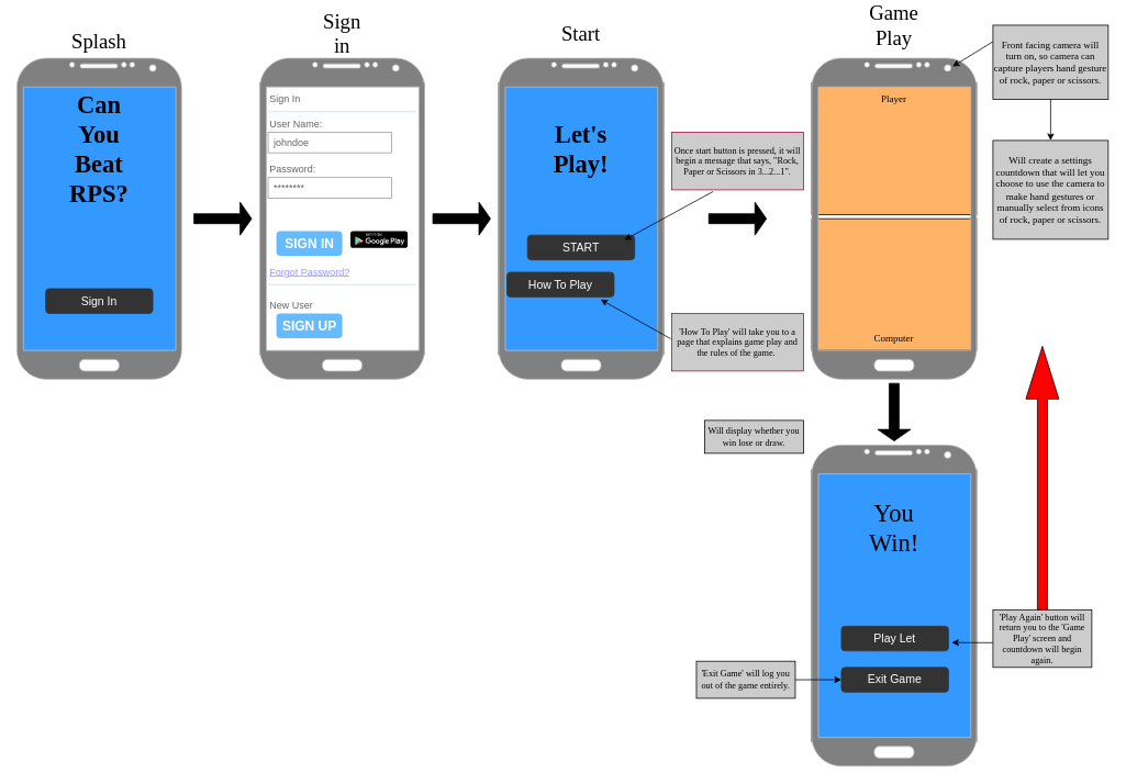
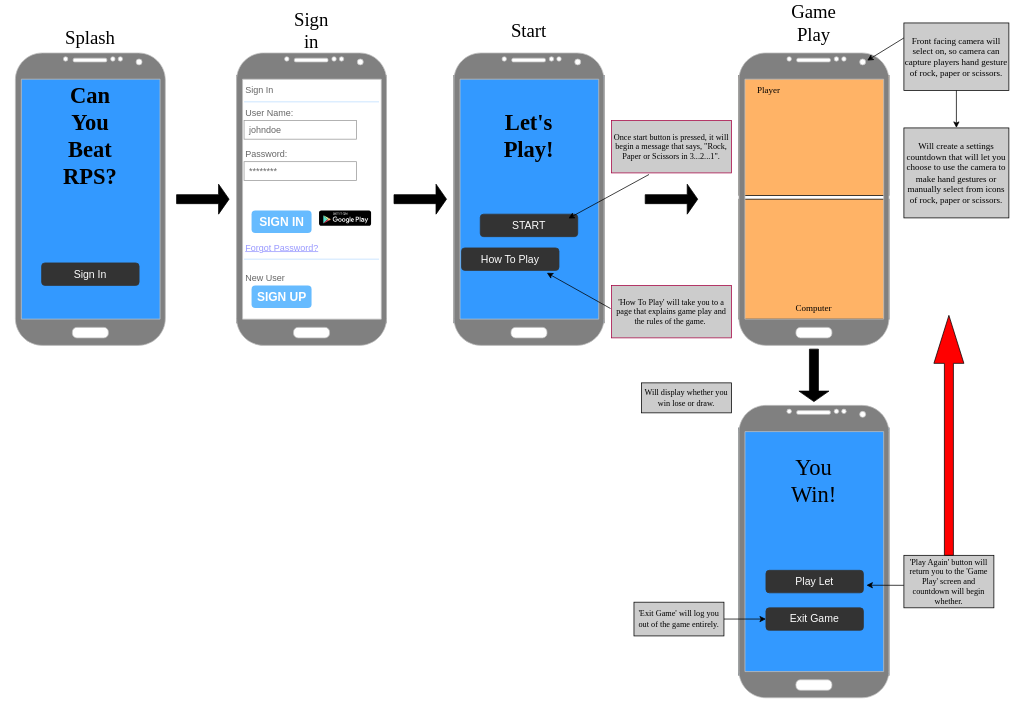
  <mxCell id="0" />
  <mxCell id="1" parent="0" />
  <mxCell id="2" value="" style="rounded=0;whiteSpace=wrap;html=1;labelBackgroundColor=none;fillColor=#3399FF;fontFamily=Verdana;fontSize=25;" vertex="1" parent="1"><mxGeometry x="985" y="570" width="200" height="330" as="geometry" /></mxCell>
  <mxCell id="3" value="" style="rounded=0;whiteSpace=wrap;html=1;labelBackgroundColor=none;fillColor=#FFB366;fontFamily=Verdana;fontSize=25;fontColor=#000000;" parent="1" vertex="1"><mxGeometry x="985" y="265" width="200" height="160" as="geometry" /></mxCell>
  <mxCell id="4" value="" style="rounded=0;whiteSpace=wrap;html=1;labelBackgroundColor=none;fillColor=#FFB366;fontFamily=Verdana;fontSize=25;fontColor=#000000;" parent="1" vertex="1"><mxGeometry x="985" y="100" width="200" height="160" as="geometry" /></mxCell>
  <mxCell id="5" value="" style="rounded=0;whiteSpace=wrap;html=1;labelBackgroundColor=none;fillColor=#3399FF;fontFamily=Verdana;fontSize=25;" parent="1" vertex="1"><mxGeometry x="605" y="100" width="200" height="330" as="geometry" /></mxCell>
  <mxCell id="6" value="" style="rounded=0;whiteSpace=wrap;html=1;labelBackgroundColor=none;fillColor=#3399FF;fontFamily=Comic Sans MS;fontSize=30;" parent="1" vertex="1"><mxGeometry x="25" y="100" width="190" height="330" as="geometry" /></mxCell>
  <mxCell id="7" value="" style="strokeWidth=1;shadow=0;dashed=0;align=center;html=1;shape=mxgraph.mockup.forms.rrect;rSize=0;strokeColor=#999999;fillColor=#ffffff;" parent="1" vertex="1"><mxGeometry x="315" y="100" width="200" height="330" as="geometry" /></mxCell>
  <mxCell id="8" value="Sign In" style="strokeWidth=1;shadow=0;dashed=0;align=center;html=1;shape=mxgraph.mockup.forms.anchor;fontSize=12;fontColor=#666666;align=left;resizeWidth=1;spacingLeft=0;" parent="7" vertex="1"><mxGeometry width="100" height="20" relative="1" as="geometry"><mxPoint x="10" y="10" as="offset" /></mxGeometry></mxCell>
  <mxCell id="9" value="" style="shape=line;strokeColor=#ddeeff;strokeWidth=2;html=1;resizeWidth=1;" parent="7" vertex="1"><mxGeometry width="180" height="10" relative="1" as="geometry"><mxPoint x="10" y="30" as="offset" /></mxGeometry></mxCell>
  <mxCell id="10" value="User Name:" style="strokeWidth=1;shadow=0;dashed=0;align=center;html=1;shape=mxgraph.mockup.forms.anchor;fontSize=12;fontColor=#666666;align=left;resizeWidth=1;spacingLeft=0;" parent="7" vertex="1"><mxGeometry width="100" height="20" relative="1" as="geometry"><mxPoint x="10" y="40" as="offset" /></mxGeometry></mxCell>
  <mxCell id="11" value="johndoe" style="strokeWidth=1;shadow=0;dashed=0;align=center;html=1;shape=mxgraph.mockup.forms.rrect;rSize=0;strokeColor=#999999;fontColor=#666666;align=left;spacingLeft=5;resizeWidth=1;" parent="7" vertex="1"><mxGeometry width="150" height="25" relative="1" as="geometry"><mxPoint x="10" y="60" as="offset" /></mxGeometry></mxCell>
  <mxCell id="12" value="Password:" style="strokeWidth=1;shadow=0;dashed=0;align=center;html=1;shape=mxgraph.mockup.forms.anchor;fontSize=12;fontColor=#666666;align=left;resizeWidth=1;spacingLeft=0;" parent="7" vertex="1"><mxGeometry width="100" height="20" relative="1" as="geometry"><mxPoint x="10" y="95" as="offset" /></mxGeometry></mxCell>
  <mxCell id="13" value="********" style="strokeWidth=1;shadow=0;dashed=0;align=center;html=1;shape=mxgraph.mockup.forms.rrect;rSize=0;strokeColor=#999999;fontColor=#666666;align=left;spacingLeft=5;resizeWidth=1;" parent="7" vertex="1"><mxGeometry width="150" height="25" relative="1" as="geometry"><mxPoint x="10" y="115" as="offset" /></mxGeometry></mxCell>
  <mxCell id="14" value="SIGN IN" style="strokeWidth=1;shadow=0;dashed=0;align=center;html=1;shape=mxgraph.mockup.forms.rrect;rSize=5;strokeColor=none;fontColor=#ffffff;fillColor=#66bbff;fontSize=16;fontStyle=1;" parent="7" vertex="1"><mxGeometry y="1" width="80" height="30" relative="1" as="geometry"><mxPoint x="20" y="-150" as="offset" /></mxGeometry></mxCell>
  <mxCell id="15" value="Forgot Password?" style="strokeWidth=1;shadow=0;dashed=0;align=center;html=1;shape=mxgraph.mockup.forms.anchor;fontSize=12;fontColor=#9999ff;align=left;spacingLeft=0;fontStyle=4;resizeWidth=1;" parent="7" vertex="1"><mxGeometry y="1" width="150" height="20" relative="1" as="geometry"><mxPoint x="10" y="-110" as="offset" /></mxGeometry></mxCell>
  <mxCell id="16" value="" style="shape=line;strokeColor=#ddeeff;strokeWidth=2;html=1;resizeWidth=1;" parent="7" vertex="1"><mxGeometry y="1" width="180" height="10" relative="1" as="geometry"><mxPoint x="10" y="-90" as="offset" /></mxGeometry></mxCell>
  <mxCell id="17" value="New User" style="strokeWidth=1;shadow=0;dashed=0;align=center;html=1;shape=mxgraph.mockup.forms.anchor;fontSize=12;fontColor=#666666;align=left;spacingLeft=0;resizeWidth=1;" parent="7" vertex="1"><mxGeometry y="1" width="150" height="20" relative="1" as="geometry"><mxPoint x="10" y="-70" as="offset" /></mxGeometry></mxCell>
  <mxCell id="18" value="SIGN UP" style="strokeWidth=1;shadow=0;dashed=0;align=center;html=1;shape=mxgraph.mockup.forms.rrect;rSize=5;strokeColor=none;fontColor=#ffffff;fillColor=#66bbff;fontSize=16;fontStyle=1;" parent="7" vertex="1"><mxGeometry y="1" width="80" height="30" relative="1" as="geometry"><mxPoint x="20" y="-50" as="offset" /></mxGeometry></mxCell>
  <mxCell id="19" value="" style="dashed=0;outlineConnect=0;html=1;align=center;labelPosition=center;verticalLabelPosition=bottom;verticalAlign=top;shape=mxgraph.webicons.google_play;fillColor=#000000;labelBackgroundColor=none;fontFamily=Verdana;fontSize=25;" parent="7" vertex="1"><mxGeometry x="110" y="180" width="69.4" height="20.6" as="geometry" /></mxCell>
  <mxCell id="20" value="" style="verticalLabelPosition=bottom;verticalAlign=top;html=1;shadow=0;dashed=0;strokeWidth=1;shape=mxgraph.android.phone2;strokeColor=#c0c0c0;fillColor=#808080;" parent="1" vertex="1"><mxGeometry x="20" y="70" width="200" height="390" as="geometry" /></mxCell>
  <mxCell id="21" value="" style="verticalLabelPosition=bottom;verticalAlign=top;html=1;shadow=0;dashed=0;strokeWidth=1;shape=mxgraph.android.phone2;strokeColor=#c0c0c0;fillColor=#808080;" parent="1" vertex="1"><mxGeometry x="315" y="70" width="200" height="390" as="geometry" /></mxCell>
  <mxCell id="22" value="Can You Beat RPS?" style="text;html=1;strokeColor=none;fillColor=none;align=center;verticalAlign=middle;whiteSpace=wrap;rounded=0;fontFamily=Comic Sans MS;fontStyle=1;fontSize=30;labelBackgroundColor=none;" parent="1" vertex="1"><mxGeometry x="100" y="170" width="40" height="20" as="geometry" /></mxCell>
  <mxCell id="23" value="" style="shape=image;html=1;verticalAlign=top;verticalLabelPosition=bottom;labelBackgroundColor=#ffffff;imageAspect=0;aspect=fixed;image=https://cdn2.iconfinder.com/data/icons/font-awesome/1792/hand-rock-o-128.png;fillColor=#3399FF;fontFamily=Comic Sans MS;fontSize=30;" parent="1" vertex="1"><mxGeometry x="35" y="260" width="50" height="50" as="geometry" /></mxCell>
  <mxCell id="24" value="" style="shape=image;html=1;verticalAlign=top;verticalLabelPosition=bottom;labelBackgroundColor=#ffffff;imageAspect=0;aspect=fixed;image=https://cdn2.iconfinder.com/data/icons/font-awesome/1792/hand-stop-o-128.png;fillColor=#3399FF;fontFamily=Comic Sans MS;fontSize=30;" parent="1" vertex="1"><mxGeometry x="95" y="260" width="50" height="50" as="geometry" /></mxCell>
  <mxCell id="25" value="" style="shape=image;html=1;verticalAlign=top;verticalLabelPosition=bottom;labelBackgroundColor=#ffffff;imageAspect=0;aspect=fixed;image=https://cdn2.iconfinder.com/data/icons/font-awesome/1792/hand-scissors-o-128.png;fillColor=#3399FF;fontFamily=Comic Sans MS;fontSize=30;" parent="1" vertex="1"><mxGeometry x="155" y="260" width="50" height="50" as="geometry" /></mxCell>
  <mxCell id="26" value="&lt;font style=&quot;font-size: 14px&quot; color=&quot;#ffffff&quot;&gt;Sign In&lt;/font&gt;" style="rounded=1;html=1;shadow=0;dashed=0;whiteSpace=wrap;fontSize=10;fillColor=#333333;align=center;strokeColor=#333333;fontColor=#666666;labelBackgroundColor=none;" parent="1" vertex="1"><mxGeometry x="55" y="350" width="130" height="30" as="geometry" /></mxCell>
  <mxCell id="27" value="Splash" style="text;html=1;strokeColor=none;fillColor=none;align=center;verticalAlign=middle;whiteSpace=wrap;rounded=0;labelBackgroundColor=none;fontFamily=Verdana;fontSize=25;" parent="1" vertex="1"><mxGeometry x="100" y="40" width="40" height="20" as="geometry" /></mxCell>
  <mxCell id="28" value="Sign in" style="text;html=1;strokeColor=none;fillColor=none;align=center;verticalAlign=middle;whiteSpace=wrap;rounded=0;labelBackgroundColor=none;fontFamily=Verdana;fontSize=25;" parent="1" vertex="1"><mxGeometry x="395" y="30" width="40" height="20" as="geometry" /></mxCell>
  <mxCell id="29" value="" style="verticalLabelPosition=bottom;verticalAlign=top;html=1;shadow=0;dashed=0;strokeWidth=1;shape=mxgraph.android.phone2;strokeColor=#c0c0c0;fillColor=#808080;" parent="1" vertex="1"><mxGeometry x="605" y="70" width="200" height="390" as="geometry" /></mxCell>
  <mxCell id="30" value="" style="shape=singleArrow;whiteSpace=wrap;html=1;labelBackgroundColor=none;fillColor=#000000;fontFamily=Verdana;fontSize=25;" parent="1" vertex="1"><mxGeometry x="235" y="245" width="70" height="40" as="geometry" /></mxCell>
  <mxCell id="31" value="" style="shape=singleArrow;whiteSpace=wrap;html=1;labelBackgroundColor=none;fillColor=#000000;fontFamily=Verdana;fontSize=25;" parent="1" vertex="1"><mxGeometry x="525" y="245" width="70" height="40" as="geometry" /></mxCell>
  <mxCell id="32" value="&lt;font style=&quot;font-size: 14px&quot; color=&quot;#ffffff&quot;&gt;START&lt;/font&gt;" style="rounded=1;html=1;shadow=0;dashed=0;whiteSpace=wrap;fontSize=10;fillColor=#333333;align=center;strokeColor=#333333;fontColor=#666666;labelBackgroundColor=none;" parent="1" vertex="1"><mxGeometry x="640" y="285" width="130" height="30" as="geometry" /></mxCell>
  <mxCell id="33" value="Let's Play!" style="text;html=1;strokeColor=none;fillColor=none;align=center;verticalAlign=middle;whiteSpace=wrap;rounded=0;labelBackgroundColor=none;fontFamily=Comic Sans MS;fontSize=30;fontStyle=1" parent="1" vertex="1"><mxGeometry x="685" y="170" width="40" height="20" as="geometry" /></mxCell>
  <mxCell id="34" value="" style="verticalLabelPosition=bottom;verticalAlign=top;html=1;shadow=0;dashed=0;strokeWidth=1;shape=mxgraph.android.phone2;strokeColor=#c0c0c0;fillColor=#808080;" parent="1" vertex="1"><mxGeometry x="985" y="70" width="200" height="390" as="geometry" /></mxCell>
  <mxCell id="35" value="" style="shape=singleArrow;whiteSpace=wrap;html=1;labelBackgroundColor=none;fillColor=#000000;fontFamily=Verdana;fontSize=25;" parent="1" vertex="1"><mxGeometry x="860" y="245" width="70" height="40" as="geometry" /></mxCell>
  <mxCell id="36" value="Start" style="text;html=1;strokeColor=none;fillColor=none;align=center;verticalAlign=middle;whiteSpace=wrap;rounded=0;labelBackgroundColor=none;fontFamily=Verdana;fontSize=25;" parent="1" vertex="1"><mxGeometry x="685" y="30" width="40" height="20" as="geometry" /></mxCell>
  <mxCell id="37" value="Once start button is pressed, it will begin a message that says, &quot;Rock, Paper or Scissors in 3...2...1&quot;." style="rounded=0;whiteSpace=wrap;html=1;labelBackgroundColor=none;fillColor=#CCCCCC;fontFamily=Verdana;fontSize=11;strokeColor=#A50040;fontColor=#000000;" parent="1" vertex="1"><mxGeometry x="815" y="160" width="160" height="70" as="geometry" /></mxCell>
  <mxCell id="38" value="&lt;font style=&quot;font-size: 14px&quot; color=&quot;#ffffff&quot;&gt;How To Play&lt;/font&gt;" style="rounded=1;html=1;shadow=0;dashed=0;whiteSpace=wrap;fontSize=10;fillColor=#333333;align=center;strokeColor=#333333;fontColor=#666666;labelBackgroundColor=none;" parent="1" vertex="1"><mxGeometry x="615" y="330" width="130" height="30" as="geometry" /></mxCell>
  <mxCell id="39" value="" style="endArrow=classic;html=1;fontFamily=Verdana;fontSize=11;fontColor=#000000;exitX=0.313;exitY=1.03;exitDx=0;exitDy=0;exitPerimeter=0;entryX=0.904;entryY=0.192;entryDx=0;entryDy=0;entryPerimeter=0;" parent="1" source="37" target="32" edge="1"><mxGeometry width="50" height="50" relative="1" as="geometry"><mxPoint x="785" y="270" as="sourcePoint" /><mxPoint x="835" y="220" as="targetPoint" /></mxGeometry></mxCell>
  <mxCell id="40" value="'How To Play' will take you to a page that explains game play and the rules of the game.&amp;nbsp;" style="rounded=0;whiteSpace=wrap;html=1;labelBackgroundColor=none;fillColor=#CCCCCC;fontFamily=Verdana;fontSize=11;strokeColor=#A50040;fontColor=#000000;" parent="1" vertex="1"><mxGeometry x="815" y="380" width="160" height="70" as="geometry" /></mxCell>
  <mxCell id="41" value="" style="endArrow=classic;html=1;fontFamily=Verdana;fontSize=11;fontColor=#000000;exitX=1.044;exitY=0.874;exitDx=0;exitDy=0;exitPerimeter=0;entryX=0.875;entryY=1.108;entryDx=0;entryDy=0;entryPerimeter=0;" parent="1" source="29" target="38" edge="1"><mxGeometry width="50" height="50" relative="1" as="geometry"><mxPoint x="770" y="410" as="sourcePoint" /><mxPoint x="820" y="360" as="targetPoint" /></mxGeometry></mxCell>
  <mxCell id="42" value="Game Play" style="text;html=1;strokeColor=none;fillColor=none;align=center;verticalAlign=middle;whiteSpace=wrap;rounded=0;labelBackgroundColor=none;fontFamily=Verdana;fontSize=25;fontColor=#000000;" parent="1" vertex="1"><mxGeometry x="1065" y="20" width="40" height="20" as="geometry" /></mxCell>
- <mxCell id="43" value="Player" style="text;html=1;strokeColor=none;fillColor=none;align=center;verticalAlign=middle;whiteSpace=wrap;rounded=0;fontFamily=Comic Sans MS;" vertex="1" parent="1"><mxGeometry x="1065" y="110" width="40" height="20" as="geometry" /></mxCell>
+ <mxCell id="43" value="Player" style="text;html=1;strokeColor=none;fillColor=none;align=center;verticalAlign=middle;whiteSpace=wrap;rounded=0;fontFamily=Comic Sans MS;" vertex="1" parent="1"><mxGeometry x="1005" y="110" width="40" height="20" as="geometry" /></mxCell>
  <mxCell id="44" value="Computer" style="text;html=1;strokeColor=none;fillColor=none;align=center;verticalAlign=middle;whiteSpace=wrap;rounded=0;fontFamily=Comic Sans MS;" vertex="1" parent="1"><mxGeometry x="1065" y="400" width="40" height="20" as="geometry" /></mxCell>
  <mxCell id="45" value="" style="verticalLabelPosition=bottom;verticalAlign=top;html=1;shadow=0;dashed=0;strokeWidth=1;shape=mxgraph.android.phone2;strokeColor=#c0c0c0;fillColor=#808080;" vertex="1" parent="1"><mxGeometry x="985" y="540" width="200" height="390" as="geometry" /></mxCell>
  <mxCell id="46" value="" style="shape=image;html=1;verticalAlign=top;verticalLabelPosition=bottom;labelBackgroundColor=#ffffff;imageAspect=0;aspect=fixed;image=https://cdn2.iconfinder.com/data/icons/font-awesome/1792/hand-stop-o-128.png;fontFamily=Comic Sans MS;" vertex="1" parent="1"><mxGeometry x="1035" y="145" width="100" height="100" as="geometry" /></mxCell>
  <mxCell id="47" value="" style="shape=image;html=1;verticalAlign=top;verticalLabelPosition=bottom;labelBackgroundColor=#ffffff;imageAspect=0;aspect=fixed;image=https://cdn2.iconfinder.com/data/icons/font-awesome/1792/hand-rock-o-128.png;fontFamily=Comic Sans MS;" vertex="1" parent="1"><mxGeometry x="1021" y="265" width="128" height="128" as="geometry" /></mxCell>
  <mxCell id="48" value="" style="endArrow=classic;html=1;fontFamily=Comic Sans MS;fontColor=#FF0000;entryX=0.855;entryY=0.026;entryDx=0;entryDy=0;entryPerimeter=0;" edge="1" parent="1" target="34"><mxGeometry width="50" height="50" relative="1" as="geometry"><mxPoint x="1205" as="sourcePoint" y="50" /><mxPoint x="1155" y="90" as="targetPoint" /></mxGeometry></mxCell>
- <mxCell id="49" value="&lt;font color=&quot;#000000&quot; face=&quot;Verdana&quot;&gt;Front facing camera will turn on, so camera can capture players hand gesture of rock, paper or scissors.&lt;/font&gt;" style="rounded=0;whiteSpace=wrap;html=1;fontFamily=Comic Sans MS;fontColor=#FF0000;fillColor=#cccccc;" vertex="1" parent="1"><mxGeometry x="1205" y="30" width="140" height="90" as="geometry" /></mxCell>
+ <mxCell id="49" value="&lt;font color=&quot;#000000&quot; face=&quot;Verdana&quot;&gt;Front facing camera will select on, so camera can capture players hand gesture of rock, paper or scissors.&lt;/font&gt;" style="rounded=0;whiteSpace=wrap;html=1;fontFamily=Comic Sans MS;fontColor=#FF0000;fillColor=#cccccc;" vertex="1" parent="1"><mxGeometry x="1205" y="30" width="140" height="90" as="geometry" /></mxCell>
  <mxCell id="50" value="" style="shape=singleArrow;whiteSpace=wrap;html=1;labelBackgroundColor=none;fillColor=#000000;fontFamily=Verdana;fontSize=25;direction=south;" vertex="1" parent="1"><mxGeometry x="1065" y="465" width="40" height="70" as="geometry" /></mxCell>
  <mxCell id="51" value="You Win!" style="text;html=1;strokeColor=none;fillColor=none;align=center;verticalAlign=middle;whiteSpace=wrap;rounded=0;fontFamily=Comic Sans MS;fontColor=#000000;fontSize=30;" vertex="1" parent="1"><mxGeometry x="1065" y="630" width="40" height="20" as="geometry" /></mxCell>
  <mxCell id="52" value="&lt;font style=&quot;font-size: 14px&quot; color=&quot;#ffffff&quot;&gt;Play Let&lt;/font&gt;" style="rounded=1;html=1;shadow=0;dashed=0;whiteSpace=wrap;fontSize=10;fillColor=#333333;align=center;strokeColor=#333333;fontColor=#666666;labelBackgroundColor=none;" vertex="1" parent="1"><mxGeometry x="1021" y="760" width="130" height="30" as="geometry" /></mxCell>
  <mxCell id="53" value="" style="shape=image;html=1;verticalAlign=top;verticalLabelPosition=bottom;labelBackgroundColor=#ffffff;imageAspect=0;aspect=fixed;image=https://cdn2.iconfinder.com/data/icons/new-year-s-hand-drawn-basic/64/fireworks_2-128.png;fillColor=#cccccc;fontFamily=Comic Sans MS;fontSize=30;fontColor=#FF0000;" vertex="1" parent="1"><mxGeometry x="1051" y="680" width="70" height="70" as="geometry" /></mxCell>
  <mxCell id="54" value="&lt;font style=&quot;font-size: 14px&quot; color=&quot;#ffffff&quot;&gt;Exit Game&lt;/font&gt;" style="rounded=1;html=1;shadow=0;dashed=0;whiteSpace=wrap;fontSize=10;fillColor=#333333;align=center;strokeColor=#333333;fontColor=#666666;labelBackgroundColor=none;" vertex="1" parent="1"><mxGeometry x="1021" y="810" width="130" height="30" as="geometry" /></mxCell>
  <mxCell id="55" value="" style="endArrow=classic;html=1;fontFamily=Comic Sans MS;fontSize=30;fontColor=#FF0000;entryX=0.85;entryY=0.636;entryDx=0;entryDy=0;entryPerimeter=0;" edge="1" parent="1" target="2"><mxGeometry width="50" height="50" relative="1" as="geometry"><mxPoint x="1205" y="780" as="sourcePoint" /><mxPoint x="1215" y="770" as="targetPoint" /></mxGeometry></mxCell>
- <mxCell id="56" value="&lt;font color=&quot;#000000&quot; style=&quot;font-size: 11px; line-height: 50%;&quot;&gt;'Play Again' button will return you to the 'Game Play' screen and countdown will begin again.&lt;/font&gt;" style="rounded=0;whiteSpace=wrap;html=1;fillColor=#cccccc;fontFamily=Verdana;fontSize=11;fontColor=#FF0000;" vertex="1" parent="1"><mxGeometry x="1205" y="740" width="120" height="70" as="geometry" /></mxCell>
+ <mxCell id="56" value="&lt;font color=&quot;#000000&quot; style=&quot;font-size: 11px; line-height: 50%;&quot;&gt;'Play Again' button will return you to the 'Game Play' screen and countdown will begin whether.&lt;/font&gt;" style="rounded=0;whiteSpace=wrap;html=1;fillColor=#cccccc;fontFamily=Verdana;fontSize=11;fontColor=#FF0000;" vertex="1" parent="1"><mxGeometry x="1205" y="740" width="120" height="70" as="geometry" /></mxCell>
  <mxCell id="57" value="" style="shape=singleArrow;whiteSpace=wrap;html=1;labelBackgroundColor=none;fillColor=#FF0000;fontFamily=Verdana;fontSize=25;direction=north;fontColor=#FF0000;" vertex="1" parent="1"><mxGeometry x="1245" y="420" width="40" height="320" as="geometry" /></mxCell>
  <mxCell id="58" value="&lt;font color=&quot;#000000&quot;&gt;Will display whether you win lose or draw.&lt;/font&gt;" style="rounded=0;whiteSpace=wrap;html=1;fillColor=#cccccc;fontFamily=Verdana;fontSize=11;fontColor=#FF0000;" vertex="1" parent="1"><mxGeometry x="855" y="510" width="120" height="40" as="geometry" /></mxCell>
  <mxCell id="59" value="" style="endArrow=classic;html=1;fontFamily=Verdana;fontSize=11;fontColor=#FF0000;entryX=0;entryY=0.5;entryDx=0;entryDy=0;" edge="1" parent="1" target="54"><mxGeometry width="50" height="50" relative="1" as="geometry"><mxPoint x="965" y="825" as="sourcePoint" /><mxPoint x="1021" y="810" as="targetPoint" /></mxGeometry></mxCell>
  <mxCell id="60" value="&lt;font color=&quot;#000000&quot;&gt;'Exit Game' will log you out of the game entirely.&lt;br&gt;&lt;/font&gt;" style="rounded=0;whiteSpace=wrap;html=1;fillColor=#cccccc;fontFamily=Verdana;fontSize=11;fontColor=#FF0000;" vertex="1" parent="1"><mxGeometry x="845" y="802.5" width="120" height="45" as="geometry" /></mxCell>
  <mxCell id="61" value="" style="endArrow=classic;html=1;fontFamily=Verdana;fontSize=11;fontColor=#FF0000;exitX=0.5;exitY=1;exitDx=0;exitDy=0;" edge="1" parent="1" source="49"><mxGeometry width="50" height="50" relative="1" as="geometry"><mxPoint x="1285" y="205" as="sourcePoint" /><mxPoint x="1275" y="170" as="targetPoint" /></mxGeometry></mxCell>
  <mxCell id="62" value="&lt;font color=&quot;#000000&quot; face=&quot;Verdana&quot;&gt;Will create a settings countdown that will let you choose to use the camera to make hand gestures or manually select from icons of rock, paper or scissors.&lt;/font&gt;" style="rounded=0;whiteSpace=wrap;html=1;fontFamily=Comic Sans MS;fontColor=#FF0000;fillColor=#cccccc;" vertex="1" parent="1"><mxGeometry x="1205" y="170" width="140" height="120" as="geometry" /></mxCell>
